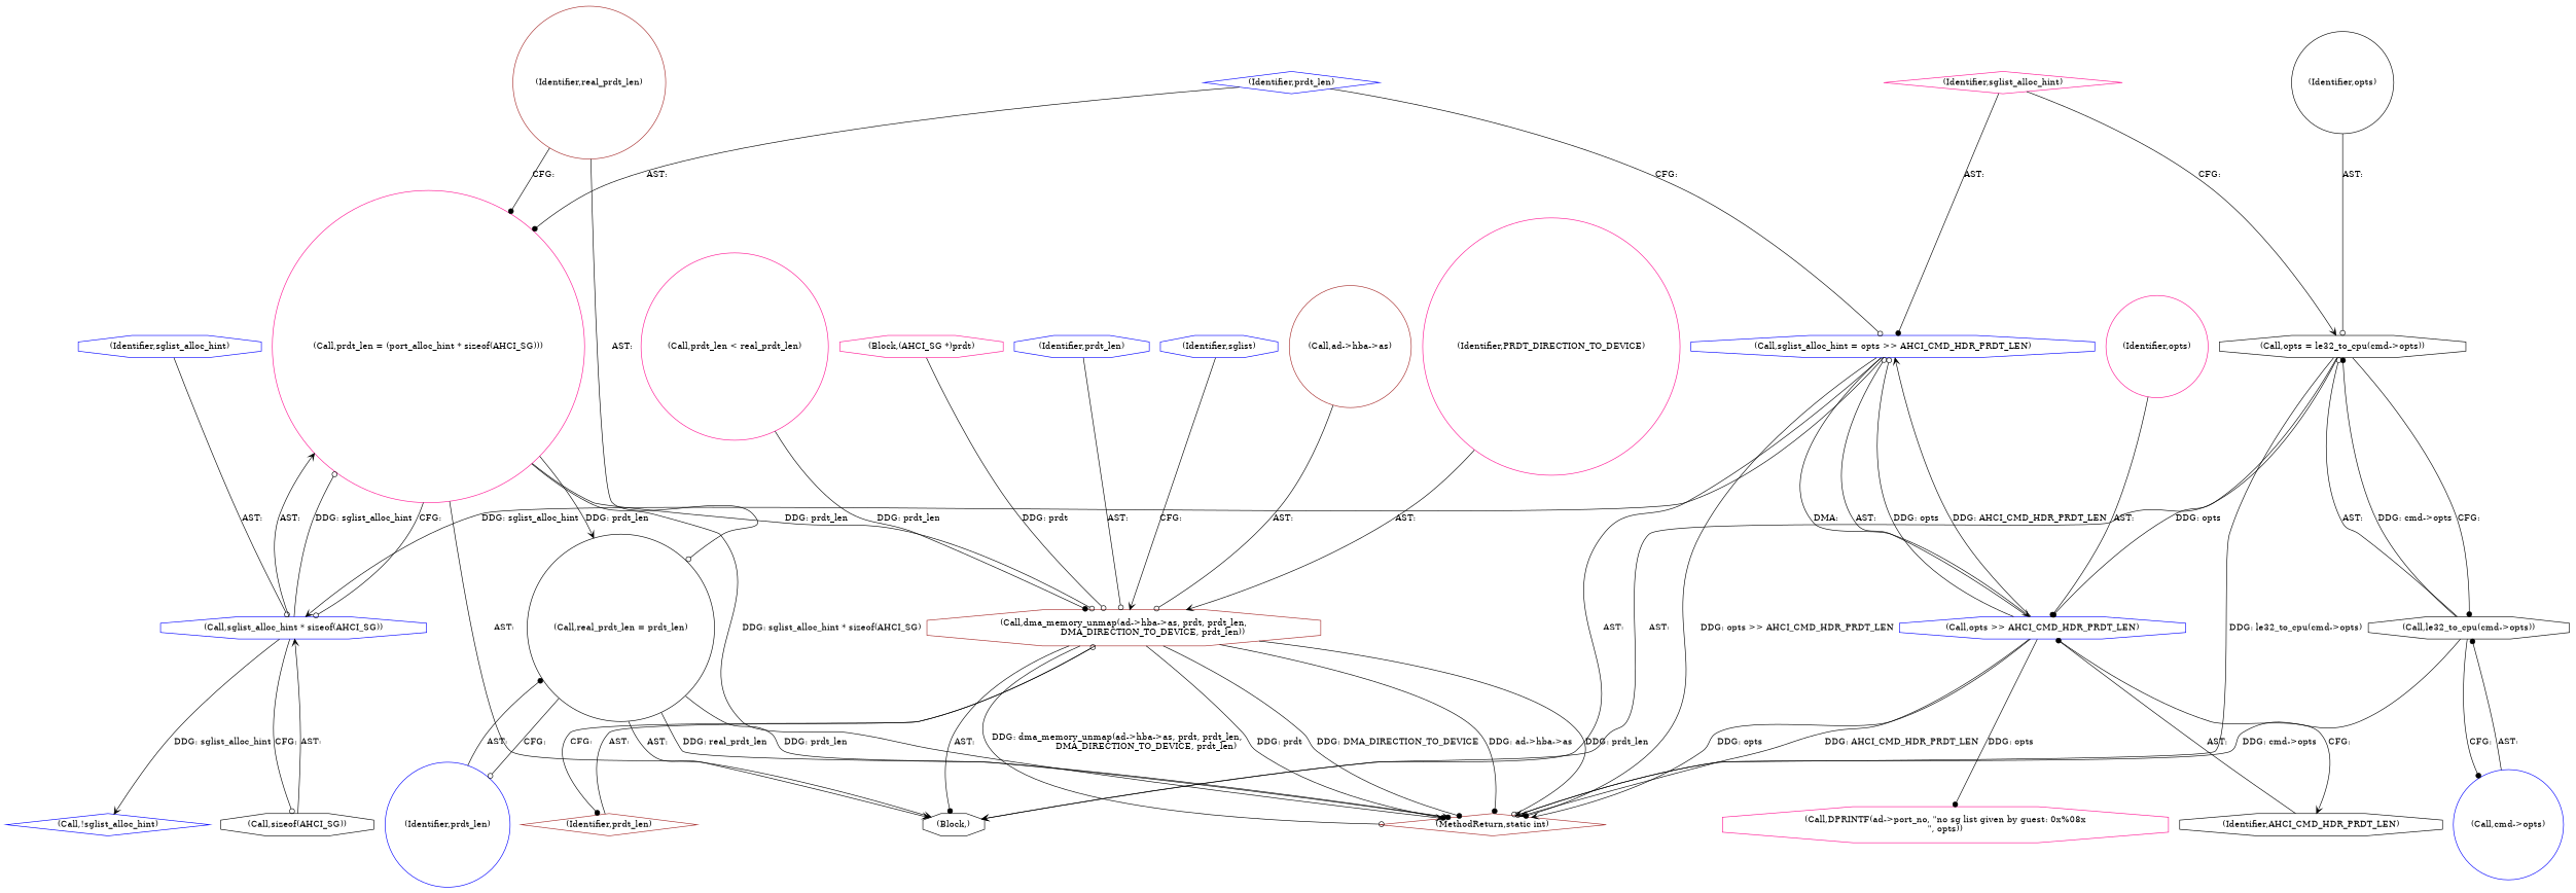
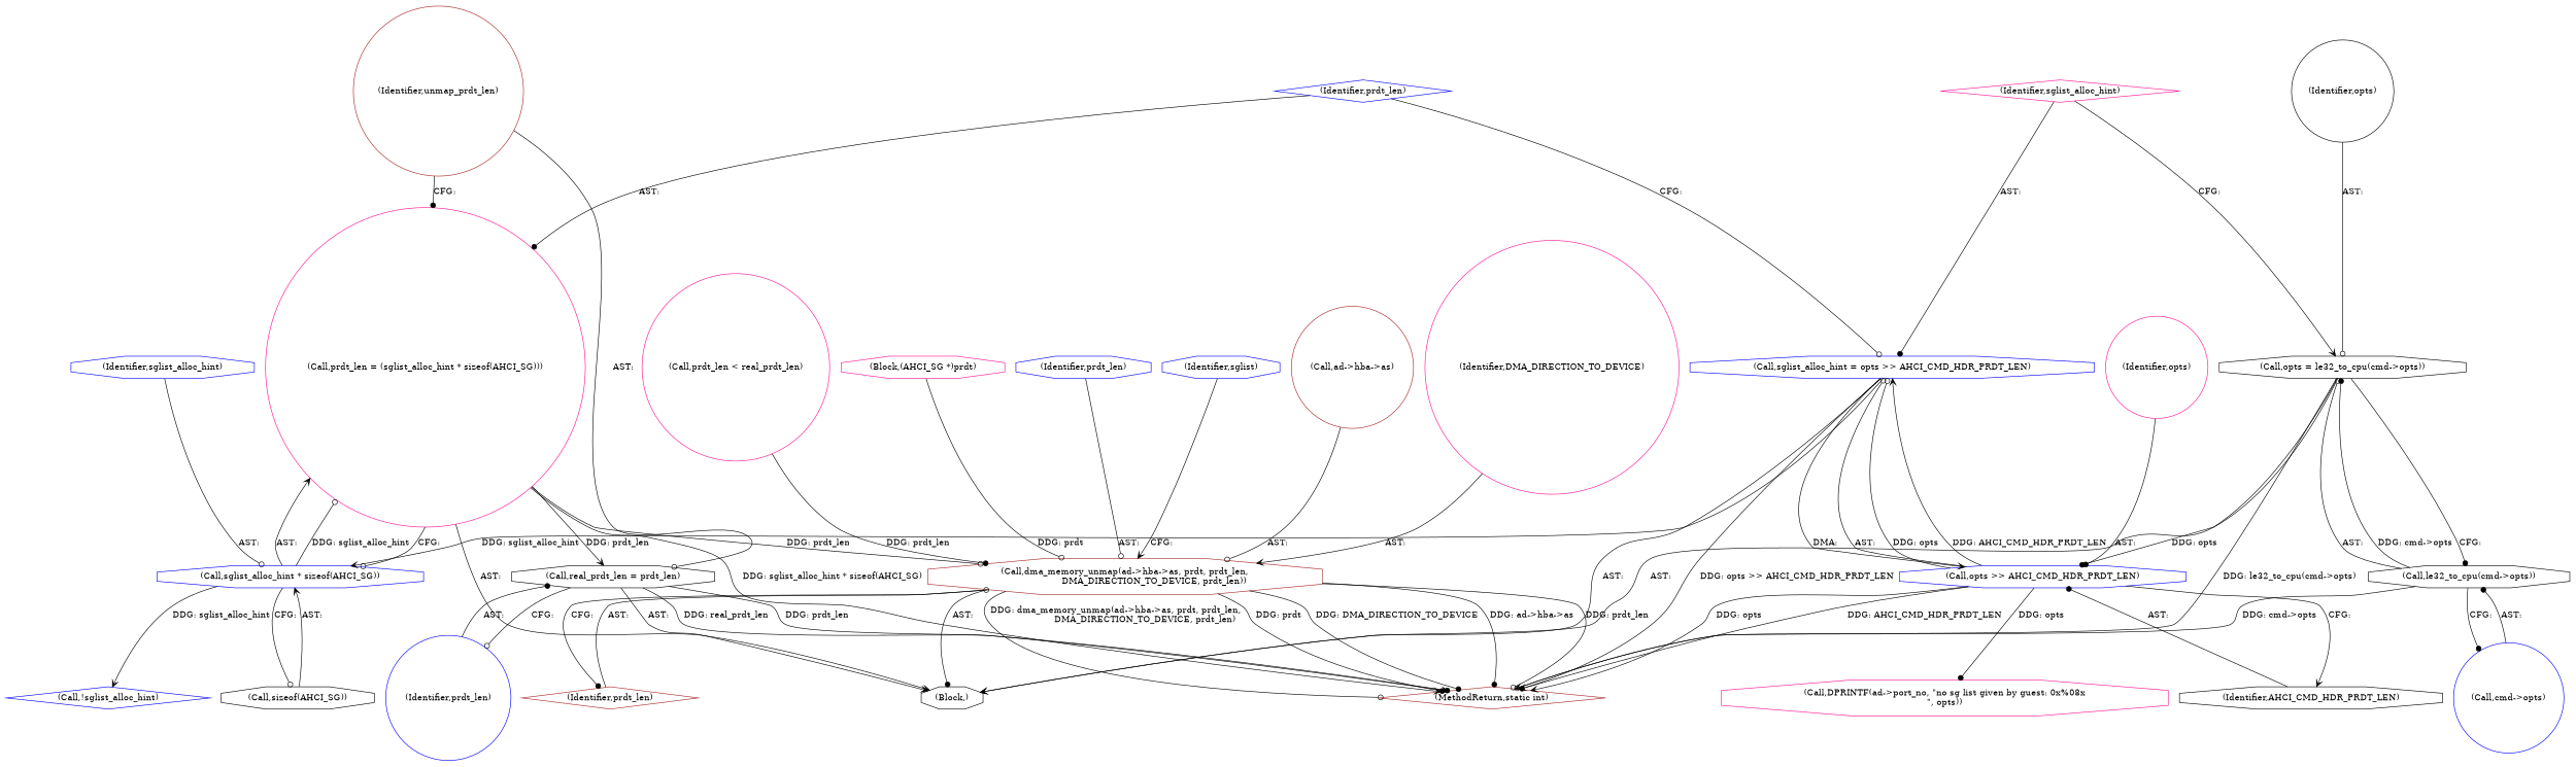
  digraph {
    node [color=blue shape=octagon]
    edge [arrowhead=vee]
-   n1 [color=deeppink label="(Call,prdt_len = (port_alloc_hint * sizeof(AHCI_SG)))" shape=circle]
+   n1 [color=deeppink label="(Call,prdt_len = (sglist_alloc_hint * sizeof(AHCI_SG)))" shape=circle]
    n2 [label="(Call,sglist_alloc_hint * sizeof(AHCI_SG))"]
-   n3 [color=black label="(Call,real_prdt_len = prdt_len)" shape=circle]
+   n3 [color=black label="(Call,real_prdt_len = prdt_len)"]
    n4 [color=brown label="(Call,dma_memory_unmap(ad->hba->as, prdt, prdt_len,\n                     DMA_DIRECTION_TO_DEVICE, prdt_len))"]
    n5 [color=brown label="(MethodReturn,static int)" shape=diamond]
    n6 [color=black label="(Block,)"]
    n7 [label="(Call,!sglist_alloc_hint)" shape=diamond]
    n8 [color=black label="(Call,sizeof(AHCI_SG))"]
    n9 [label="(Identifier,prdt_len)" shape=circle]
    n10 [color=brown label="(Identifier,prdt_len)" shape=diamond]
    n11 [label="(Call,sglist_alloc_hint = opts >> AHCI_CMD_HDR_PRDT_LEN)"]
    n12 [label="(Call,opts >> AHCI_CMD_HDR_PRDT_LEN)"]
    n13 [color=deeppink label="(Call,DPRINTF(ad->port_no, \"no sg list given by guest: 0x%08x\n\", opts))"]
    n14 [color=black label="(Identifier,AHCI_CMD_HDR_PRDT_LEN)"]
    n15 [color=black label="(Call,opts = le32_to_cpu(cmd->opts))"]
    n16 [color=black label="(Call,le32_to_cpu(cmd->opts))"]
    n17 [label="(Call,cmd->opts)" shape=circle]
    n18 [color=deeppink label="(Identifier,opts)" shape=circle]
-   n19 [color=brown label="(Identifier,real_prdt_len)" shape=circle]
+   n19 [color=brown label="(Identifier,unmap_prdt_len)" shape=circle]
    n20 [color=deeppink label="(Call,prdt_len < real_prdt_len)" shape=circle]
    n21 [color=deeppink label="(Block,(AHCI_SG *)prdt)"]
    n22 [label="(Identifier,prdt_len)"]
    n23 [color=black label="(Identifier,opts)" shape=circle]
    n24 [label="(Identifier,prdt_len)" shape=diamond]
    n25 [label="(Identifier,sglist)"]
    n26 [color=brown label="(Call,ad->hba->as)" shape=circle]
    n27 [label="(Identifier,sglist_alloc_hint)"]
-   n28 [color=deeppink label="(Identifier,PRDT_DIRECTION_TO_DEVICE)" shape=circle]
+   n28 [color=deeppink label="(Identifier,DMA_DIRECTION_TO_DEVICE)" shape=circle]
    n29 [color=deeppink label="(Identifier,sglist_alloc_hint)" shape=diamond]
    n1 -> n2 [arrowhead=odot label="CFG: "]
    n1 -> n3 [label="DDG: prdt_len"]
    n1 -> n4 [arrowhead=odot label="DDG: prdt_len"]
    n1 -> n5 [label="DDG: sglist_alloc_hint * sizeof(AHCI_SG)"]
    n1 -> n6 [label="AST: "]
    n2 -> n1 [label="AST: "]
    n2 -> n1 [arrowhead=odot label="DDG: sglist_alloc_hint"]
    n2 -> n7 [label="DDG: sglist_alloc_hint"]
    n2 -> n8 [arrowhead=odot label="CFG: "]
    n3 -> n5 [label="DDG: prdt_len"]
    n3 -> n5 [arrowhead=dot label="DDG: real_prdt_len"]
    n3 -> n6 [label="AST: "]
    n3 -> n9 [arrowhead=odot label="CFG: "]
    n4 -> n5 [arrowhead=odot label="DDG: prdt_len"]
    n4 -> n5 [arrowhead=odot label="DDG: dma_memory_unmap(ad->hba->as, prdt, prdt_len,\n                     DMA_DIRECTION_TO_DEVICE, prdt_len)"]
    n4 -> n5 [arrowhead=dot label="DDG: prdt"]
    n4 -> n5 [arrowhead=dot label="DDG: DMA_DIRECTION_TO_DEVICE"]
    n4 -> n5 [arrowhead=dot label="DDG: ad->hba->as"]
    n4 -> n6 [arrowhead=dot label="AST: "]
    n4 -> n10 [arrowhead=dot label="CFG: "]
    n8 -> n2 [label="AST: "]
    n9 -> n3 [arrowhead=dot label="AST: "]
    n10 -> n4 [arrowhead=odot label="AST: "]
    n11 -> n2 [label="DDG: sglist_alloc_hint"]
    n11 -> n5 [arrowhead=dot label="DDG: opts >> AHCI_CMD_HDR_PRDT_LEN"]
    n11 -> n6 [label="AST: "]
    n11 -> n12 [label="DMA: "]
    n12 -> n5 [label="DDG: opts"]
    n12 -> n5 [label="DDG: AHCI_CMD_HDR_PRDT_LEN"]
    n12 -> n11 [arrowhead=odot label="AST: "]
    n12 -> n11 [arrowhead=odot label="DDG: opts"]
    n12 -> n11 [label="DDG: AHCI_CMD_HDR_PRDT_LEN"]
    n12 -> n13 [arrowhead=dot label="DDG: opts"]
    n12 -> n14 [label="CFG: "]
    n14 -> n12 [arrowhead=dot label="AST: "]
    n15 -> n5 [arrowhead=odot label="DDG: le32_to_cpu(cmd->opts)"]
    n15 -> n6 [label="AST: "]
    n15 -> n12 [arrowhead=dot label="DDG: opts"]
    n15 -> n16 [arrowhead=dot label="CFG: "]
    n16 -> n5 [label="DDG: cmd->opts"]
    n16 -> n15 [arrowhead=odot label="AST: "]
    n16 -> n15 [arrowhead=dot label="DDG: cmd->opts"]
    n16 -> n17 [arrowhead=dot label="CFG: "]
    n17 -> n16 [arrowhead=dot label="AST: "]
    n18 -> n12 [arrowhead=dot label="AST: "]
    n19 -> n1 [arrowhead=dot label="CFG: "]
    n19 -> n3 [arrowhead=odot label="AST: "]
    n20 -> n4 [arrowhead=dot label="DDG: prdt_len"]
    n21 -> n4 [arrowhead=odot label="DDG: prdt"]
    n22 -> n4 [arrowhead=odot label="AST: "]
    n23 -> n15 [arrowhead=odot label="AST: "]
    n24 -> n1 [arrowhead=dot label="AST: "]
    n24 -> n11 [arrowhead=odot label="CFG: "]
    n25 -> n4 [label="CFG: "]
    n26 -> n4 [arrowhead=odot label="AST: "]
    n27 -> n2 [arrowhead=odot label="AST: "]
    n28 -> n4 [label="AST: "]
    n29 -> n11 [arrowhead=dot label="AST: "]
    n29 -> n15 [label="CFG: "]
  }
